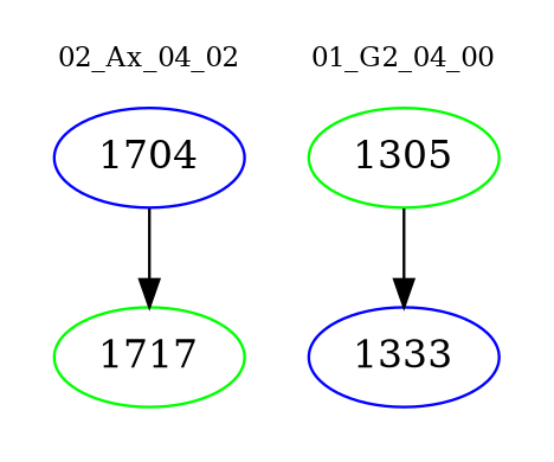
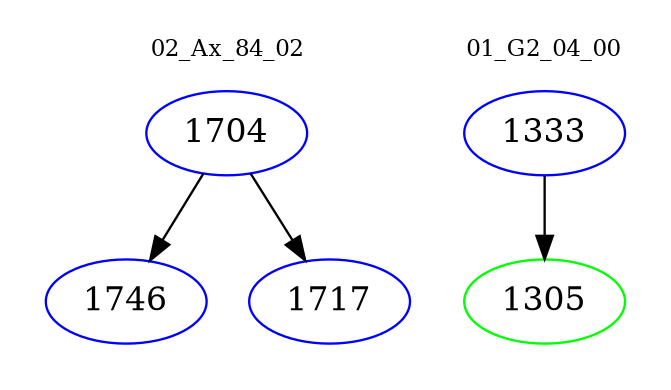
  digraph {
    node [color=blue]
    edge [color=black]
    n1 [label=1704]
-   n3 [color=green label=1717]
+   n2 [label=1746]
+   n3 [label=1717]
    n4 [color=green label=1305]
    n5 [label=1333]
    subgraph cluster_1 {
      color=white
      fontsize=10
-     label="02_Ax_04_02"
+     label="02_Ax_84_02"
      n1
+     n2
      n3
    }
    subgraph cluster_2 {
      color=white
      fontsize=10
      label="01_G2_04_00"
      n4
      n5
    }
+   n1 -> n2
    n1 -> n3
-   n4 -> n5
+   n5 -> n4
  }
